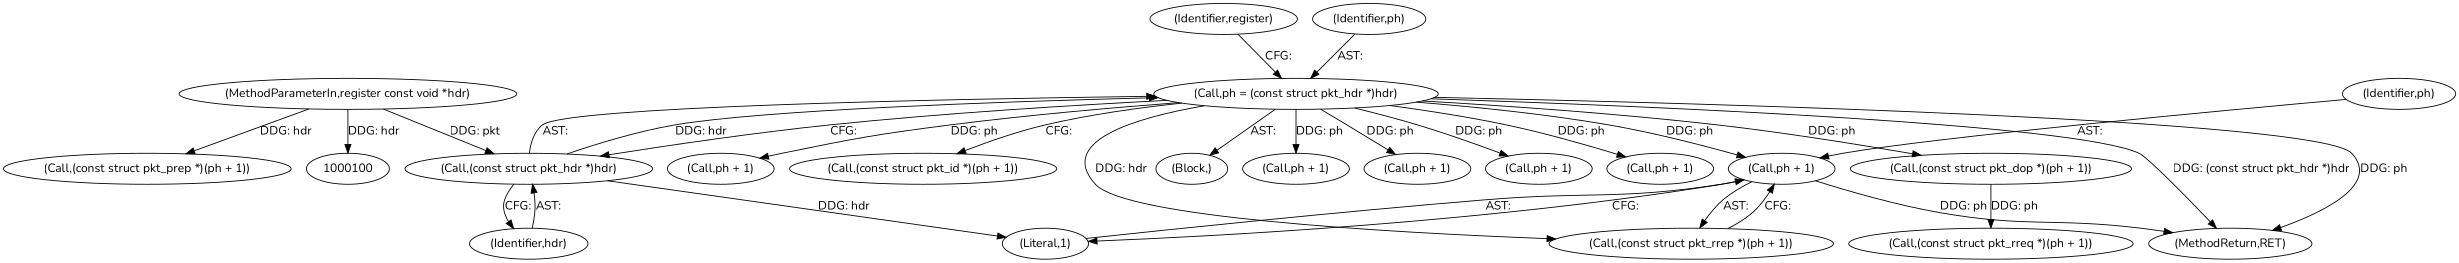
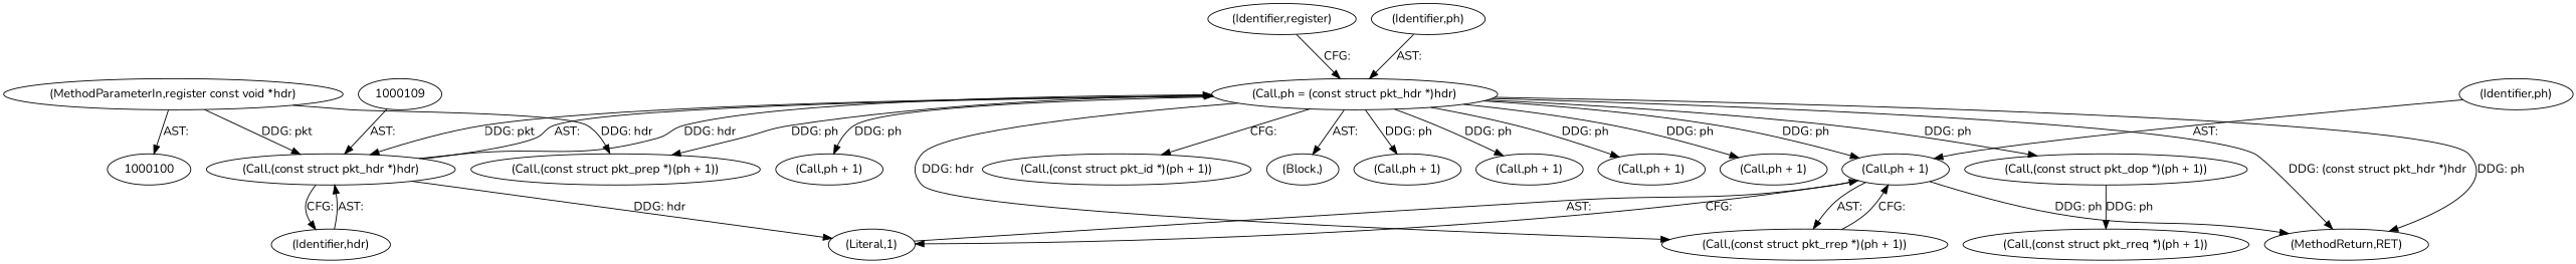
  digraph {
    fontname=Nunito
    node [fontname=Nunito]
    edge [fontname=Nunito]
    n1 [label="(Call,ph + 1)"]
    n2 [label="(MethodReturn,RET)"]
    n3 [label="(Literal,1)"]
    n4 [label="(Call,(const struct pkt_rrep *)(ph + 1))"]
    n5 [label="(Call,ph = (const struct pkt_hdr *)hdr)"]
    n6 [label="(Call,(const struct pkt_hdr *)hdr)"]
    n7 [label="(Call,ph + 1)"]
    n8 [label="(Call,(const struct pkt_id *)(ph + 1))"]
    n9 [label="(Block,)"]
    n10 [label="(Call,(const struct pkt_dop *)(ph + 1))"]
    n11 [label="(Call,ph + 1)"]
    n12 [label="(Call,ph + 1)"]
    n13 [label="(Call,ph + 1)"]
    n14 [label="(Call,ph + 1)"]
    n15 [label="(Call,(const struct pkt_prep *)(ph + 1))"]
    n16 [label="(Identifier,hdr)"]
    n17 [label="(Call,(const struct pkt_rreq *)(ph + 1))"]
    n18 [label="(MethodParameterIn,register const void *hdr)"]
    1000100
    n20 [label="(Identifier,ph)"]
    n21 [label="(Identifier,register)"]
    n22 [label="(Identifier,ph)"]
+   1000109
    n1 -> n2 [label="DDG: ph"]
    n1 -> n3 [label="CFG: "]
    n1 -> n4 [label="AST: "]
    n3 -> n1 [label="AST: "]
    n4 -> n1 [label="CFG: "]
    n5 -> n1 [label="DDG: ph"]
    n5 -> n2 [label="DDG: (const struct pkt_hdr *)hdr"]
    n5 -> n2 [label="DDG: ph"]
    n5 -> n4 [label="DDG: hdr"]
-   n5 -> n6 [label="CFG: "]
+   n5 -> n6 [label="DDG: pkt"]
    n5 -> n7 [label="DDG: ph"]
    n5 -> n8 [label="CFG: "]
    n5 -> n9 [label="AST: "]
    n5 -> n10 [label="DDG: ph"]
    n5 -> n11 [label="DDG: ph"]
    n5 -> n12 [label="DDG: ph"]
    n5 -> n13 [label="DDG: ph"]
    n5 -> n14 [label="DDG: ph"]
+   n5 -> n15 [label="DDG: ph"]
    n6 -> n3 [label="DDG: hdr"]
    n6 -> n5 [label="AST: "]
    n6 -> n5 [label="DDG: hdr"]
    n6 -> n16 [label="CFG: "]
    n10 -> n17 [label="DDG: ph"]
    n16 -> n6 [label="AST: "]
    n18 -> n6 [label="DDG: pkt"]
    n18 -> n15 [label="DDG: hdr"]
-   n18 -> 1000100 [label="DDG: hdr"]
+   n18 -> 1000100 [label="AST: "]
    n20 -> n1 [label="AST: "]
    n21 -> n5 [label="CFG: "]
    n22 -> n5 [label="AST: "]
+   1000109 -> n6 [label="AST: "]
  }
